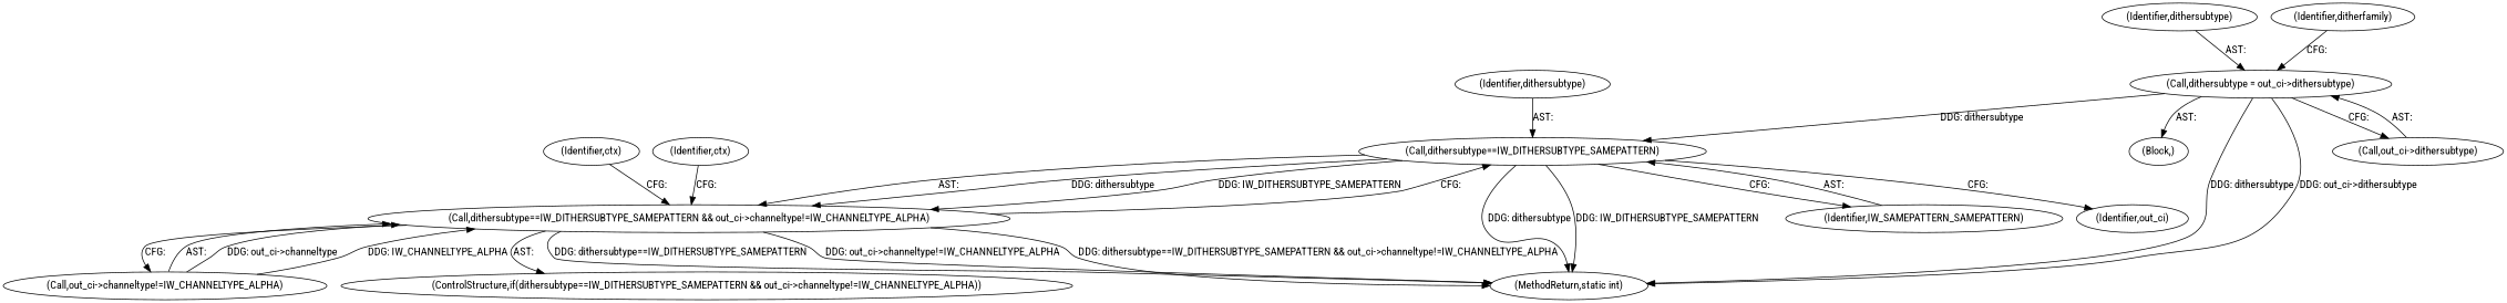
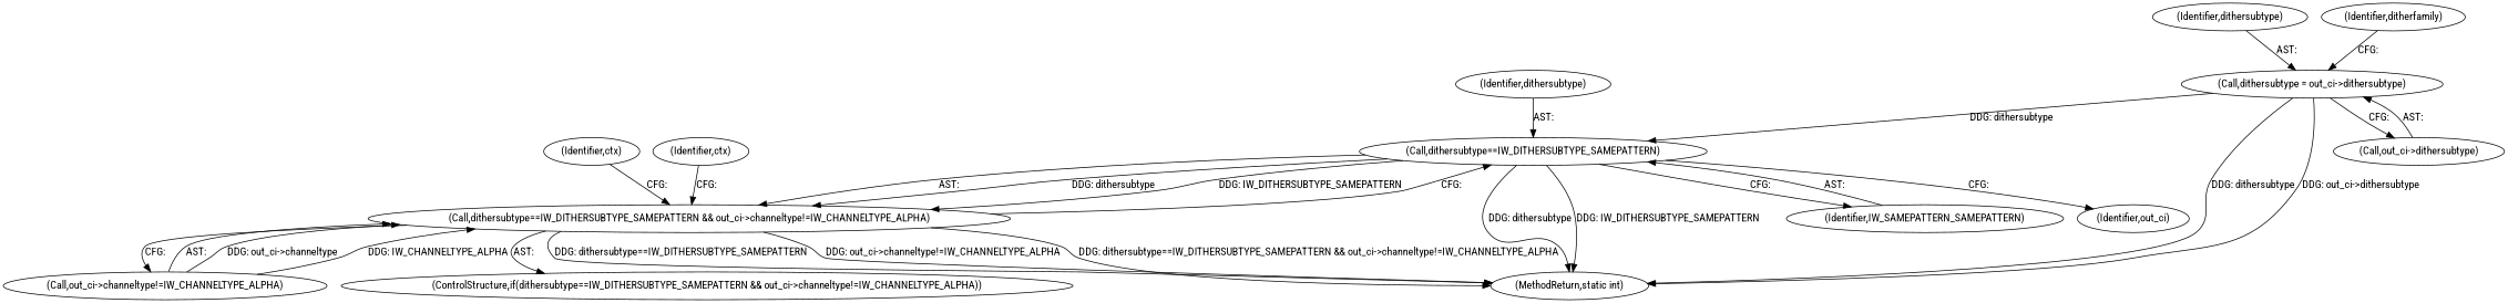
  digraph {
    fontname="Roboto Condensed"
    node [fontname="Roboto Condensed"]
    edge [fontname="Roboto Condensed"]
    n1 [label="(Call,dithersubtype = out_ci->dithersubtype)"]
    n2 [label="(Call,dithersubtype==IW_DITHERSUBTYPE_SAMEPATTERN)"]
-   n3 [label="(Block,)"]
    n4 [label="(MethodReturn,static int)"]
    n5 [label="(Call,out_ci->dithersubtype)"]
    n6 [label="(Call,dithersubtype==IW_DITHERSUBTYPE_SAMEPATTERN && out_ci->channeltype!=IW_CHANNELTYPE_ALPHA)"]
    n7 [label="(Identifier,IW_SAMEPATTERN_SAMEPATTERN)"]
    n8 [label="(Identifier,out_ci)"]
    n9 [label="(Call,out_ci->channeltype!=IW_CHANNELTYPE_ALPHA)"]
    n10 [label="(ControlStructure,if(dithersubtype==IW_DITHERSUBTYPE_SAMEPATTERN && out_ci->channeltype!=IW_CHANNELTYPE_ALPHA))"]
    n11 [label="(Identifier,ctx)"]
    n12 [label="(Identifier,dithersubtype)"]
    n13 [label="(Identifier,ditherfamily)"]
    n14 [label="(Identifier,dithersubtype)"]
    n15 [label="(Identifier,ctx)"]
    n1 -> n2 [label="DDG: dithersubtype"]
-   n1 -> n3 [label="AST: "]
    n1 -> n4 [label="DDG: dithersubtype"]
    n1 -> n4 [label="DDG: out_ci->dithersubtype"]
    n1 -> n5 [label="CFG: "]
    n2 -> n4 [label="DDG: dithersubtype"]
    n2 -> n4 [label="DDG: IW_DITHERSUBTYPE_SAMEPATTERN"]
    n2 -> n6 [label="AST: "]
    n2 -> n6 [label="DDG: dithersubtype"]
    n2 -> n6 [label="DDG: IW_DITHERSUBTYPE_SAMEPATTERN"]
    n2 -> n7 [label="CFG: "]
    n2 -> n8 [label="CFG: "]
    n5 -> n1 [label="AST: "]
    n6 -> n2 [label="CFG: "]
    n6 -> n4 [label="DDG: dithersubtype==IW_DITHERSUBTYPE_SAMEPATTERN"]
    n6 -> n4 [label="DDG: out_ci->channeltype!=IW_CHANNELTYPE_ALPHA"]
    n6 -> n4 [label="DDG: dithersubtype==IW_DITHERSUBTYPE_SAMEPATTERN && out_ci->channeltype!=IW_CHANNELTYPE_ALPHA"]
    n6 -> n9 [label="CFG: "]
    n6 -> n10 [label="AST: "]
    n7 -> n2 [label="AST: "]
    n9 -> n6 [label="AST: "]
    n9 -> n6 [label="DDG: out_ci->channeltype"]
    n9 -> n6 [label="DDG: IW_CHANNELTYPE_ALPHA"]
    n11 -> n6 [label="CFG: "]
    n12 -> n1 [label="AST: "]
    n13 -> n1 [label="CFG: "]
    n14 -> n2 [label="AST: "]
    n15 -> n6 [label="CFG: "]
  }
